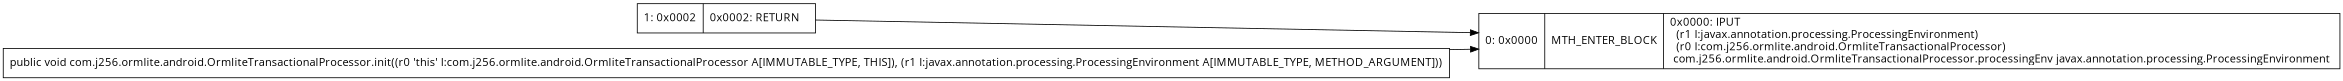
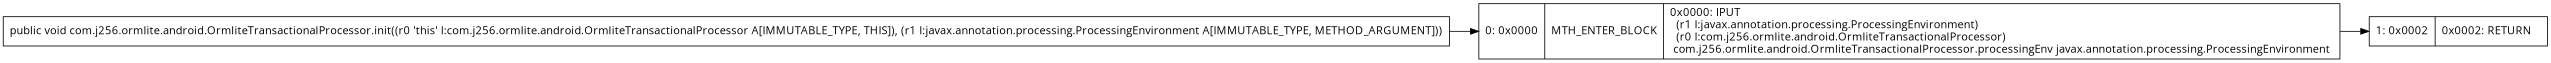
  digraph {
    rankdir=LR
    fontname="Open Sans"
    node [shape=record fontname="Open Sans"]
    edge [fontname="Open Sans"]
    n1 [label="{0\:\ 0x0000|MTH_ENTER_BLOCK\l|0x0000: IPUT  \l  (r1 I:javax.annotation.processing.ProcessingEnvironment)\l  (r0 I:com.j256.ormlite.android.OrmliteTransactionalProcessor)\l com.j256.ormlite.android.OrmliteTransactionalProcessor.processingEnv javax.annotation.processing.ProcessingEnvironment \l}"]
    n2 [label="{1\:\ 0x0002|0x0002: RETURN   \l}"]
    n3 [label="{public void com.j256.ormlite.android.OrmliteTransactionalProcessor.init((r0 'this' I:com.j256.ormlite.android.OrmliteTransactionalProcessor A[IMMUTABLE_TYPE, THIS]), (r1 I:javax.annotation.processing.ProcessingEnvironment A[IMMUTABLE_TYPE, METHOD_ARGUMENT])) }"]
-   n2 -> n1
+   n1 -> n2
    n3 -> n1
  }
